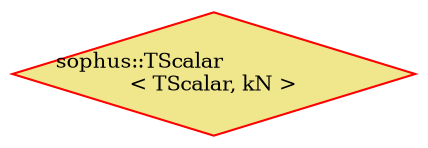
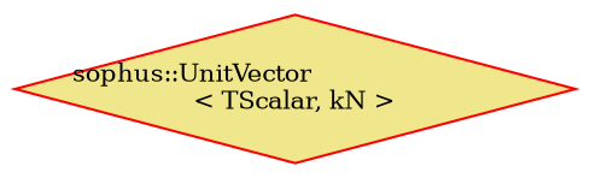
  digraph {
    rankdir=LR
    fontname="DejaVu Serif"
-   n1 [color=red fillcolor=khaki fontname="DejaVu Serif" fontsize=10 height=0.2 label="sophus::TScalar\l\< TScalar, kN \>" shape=diamond style=filled width=0.4]
+   n1 [color=red fillcolor=khaki fontname="DejaVu Serif" fontsize=10 height=0.2 label="sophus::UnitVector\l\< TScalar, kN \>" shape=diamond style=filled width=0.4]
  }
